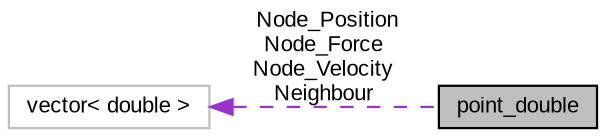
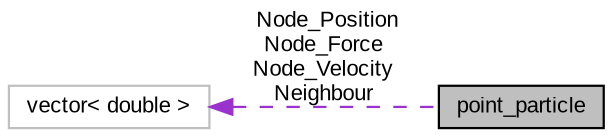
  digraph {
    rankdir=LR
    fontname="Liberation Sans"
    node [fontname="Liberation Sans" fontsize=10 shape=record style=filled]
-   n1 [color=black fillcolor=grey75 fontcolor=black height=0.2 label=point_double width=0.4]
+   n1 [color=black fillcolor=grey75 fontcolor=black height=0.2 label=point_particle width=0.4]
    n2 [color=grey75 fillcolor=white height=0.2 label="vector\< double \>" width=0.4]
    n2 -> n1 [color=darkorchid3 dir=back fontname="Liberation Sans" fontsize=10 label=" Node_Position\nNode_Force\nNode_Velocity\nNeighbour" labelfontname=Helvetica labelfontsize=10 style=dashed]
  }
